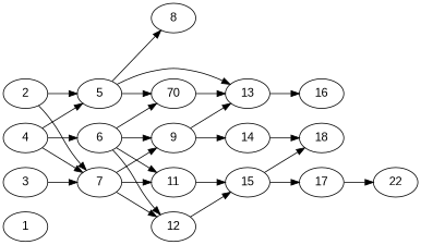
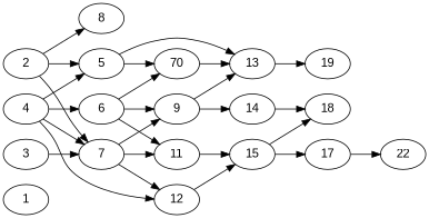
  digraph {
    fontname="Liberation Sans"
    rankdir=LR
    node [alpha=0.07 fontname="Liberation Sans"]
    edge [fontname="Liberation Sans"]
    1 [alpha=0.12 expect_size=46126080]
    2 [expect_size=14089216]
    5 [alpha=0.16 expect_size=39322624]
    7 [alpha=0.09 expect_size=48588800]
    8 [alpha=0.08 expect_size=52349952]
    n6 [alpha=0.03 expect_size=5451776 label=70]
    13 [alpha=0.11 expect_size=49417216]
    9 [alpha=0.14 expect_size=10029056]
    11 [alpha=0.00 expect_size=5697536]
    12 [alpha=0.19 expect_size=32837632]
    14 [expect_size=45276160]
    15 [alpha=0.04 expect_size=21470208]
    3 [alpha=0.18 expect_size=33639424]
    4 [alpha=0.10 expect_size=26135552]
    6 [alpha=0.08 expect_size=35927040]
-   16 [alpha=0.19 expect_size=13116416]
+   16 [alpha=0.19 expect_size=13116416 label=19]
    18 [alpha=0.17 expect_size=6990848]
    17 [alpha=0.16 expect_size=32026624]
    n19 [alpha=0.15 expect_size=11969536 label=22]
    2 -> 5
    2 -> 7
-   5 -> 8
+   2 -> 8
    5 -> n6
    5 -> 13
    7 -> 9
    7 -> 11
    7 -> 12
    n6 -> 13
    13 -> 16
    9 -> 13
    9 -> 14
    11 -> 15
    12 -> 15
    14 -> 18
    15 -> 18
    15 -> 17
    3 -> 7
    4 -> 5
    4 -> 7
    4 -> 6
    6 -> n6
    6 -> 9
    6 -> 11
-   6 -> 12
+   4 -> 12
    17 -> n19
  }
